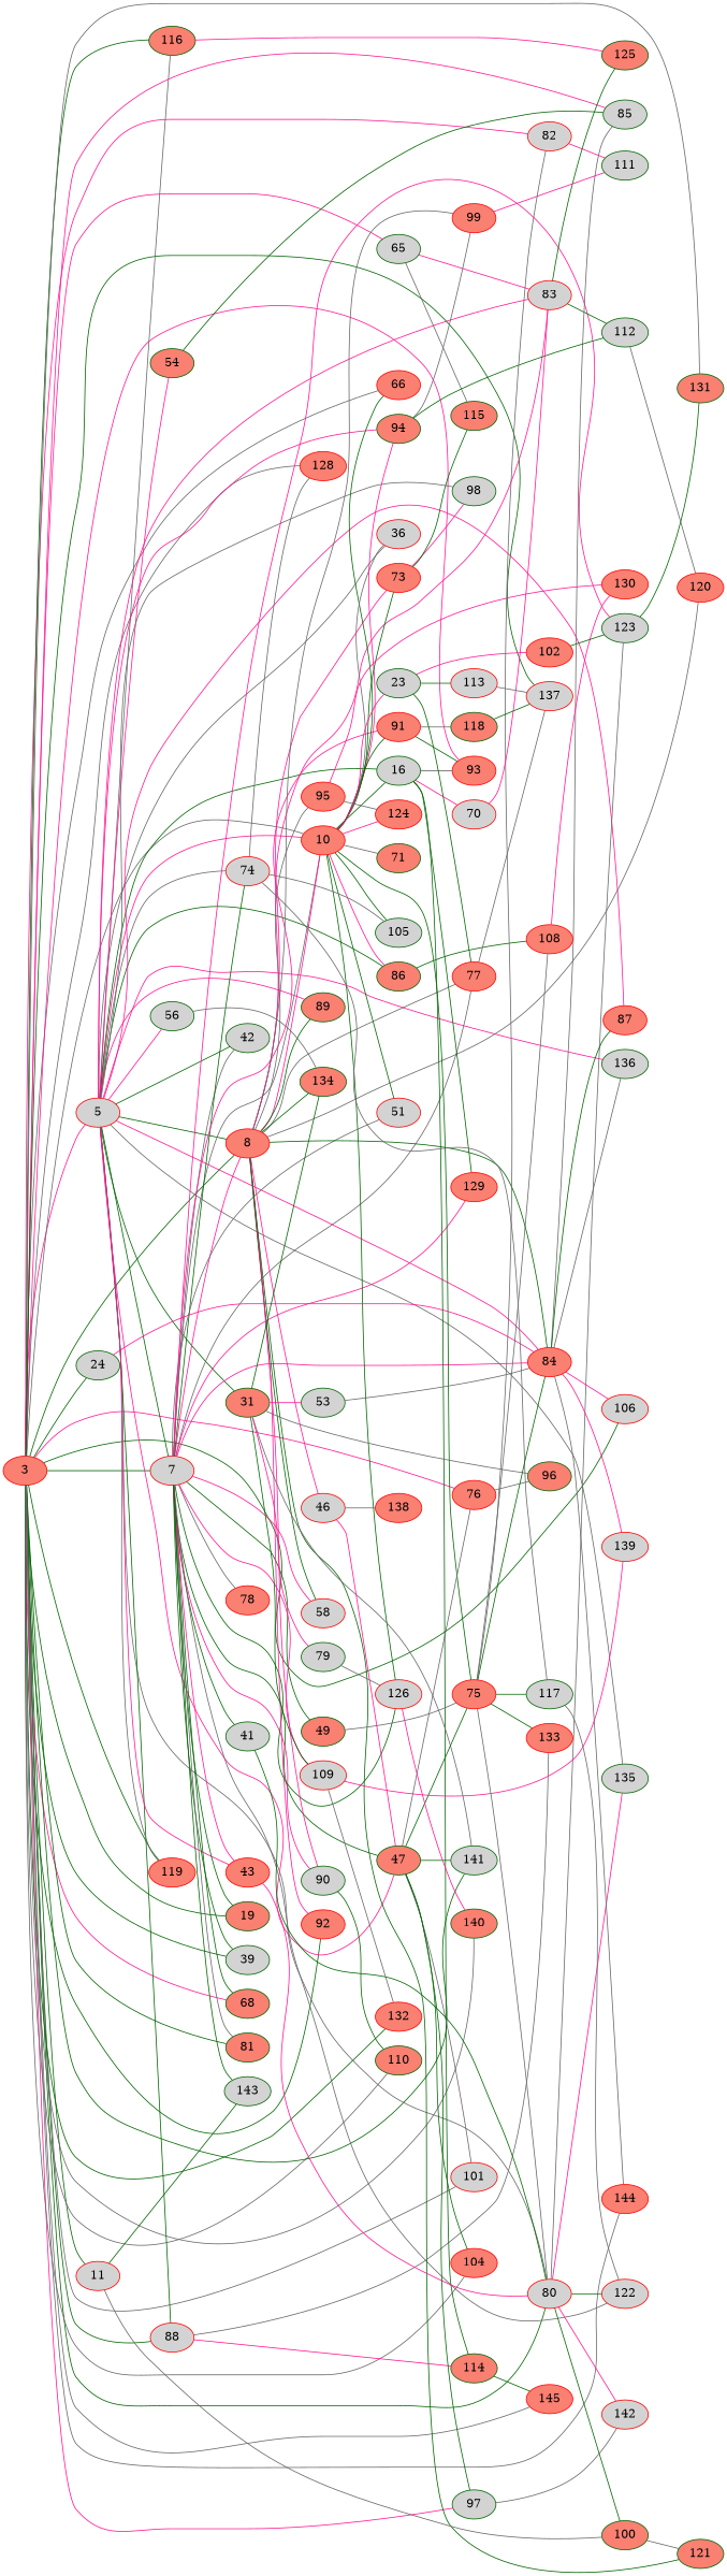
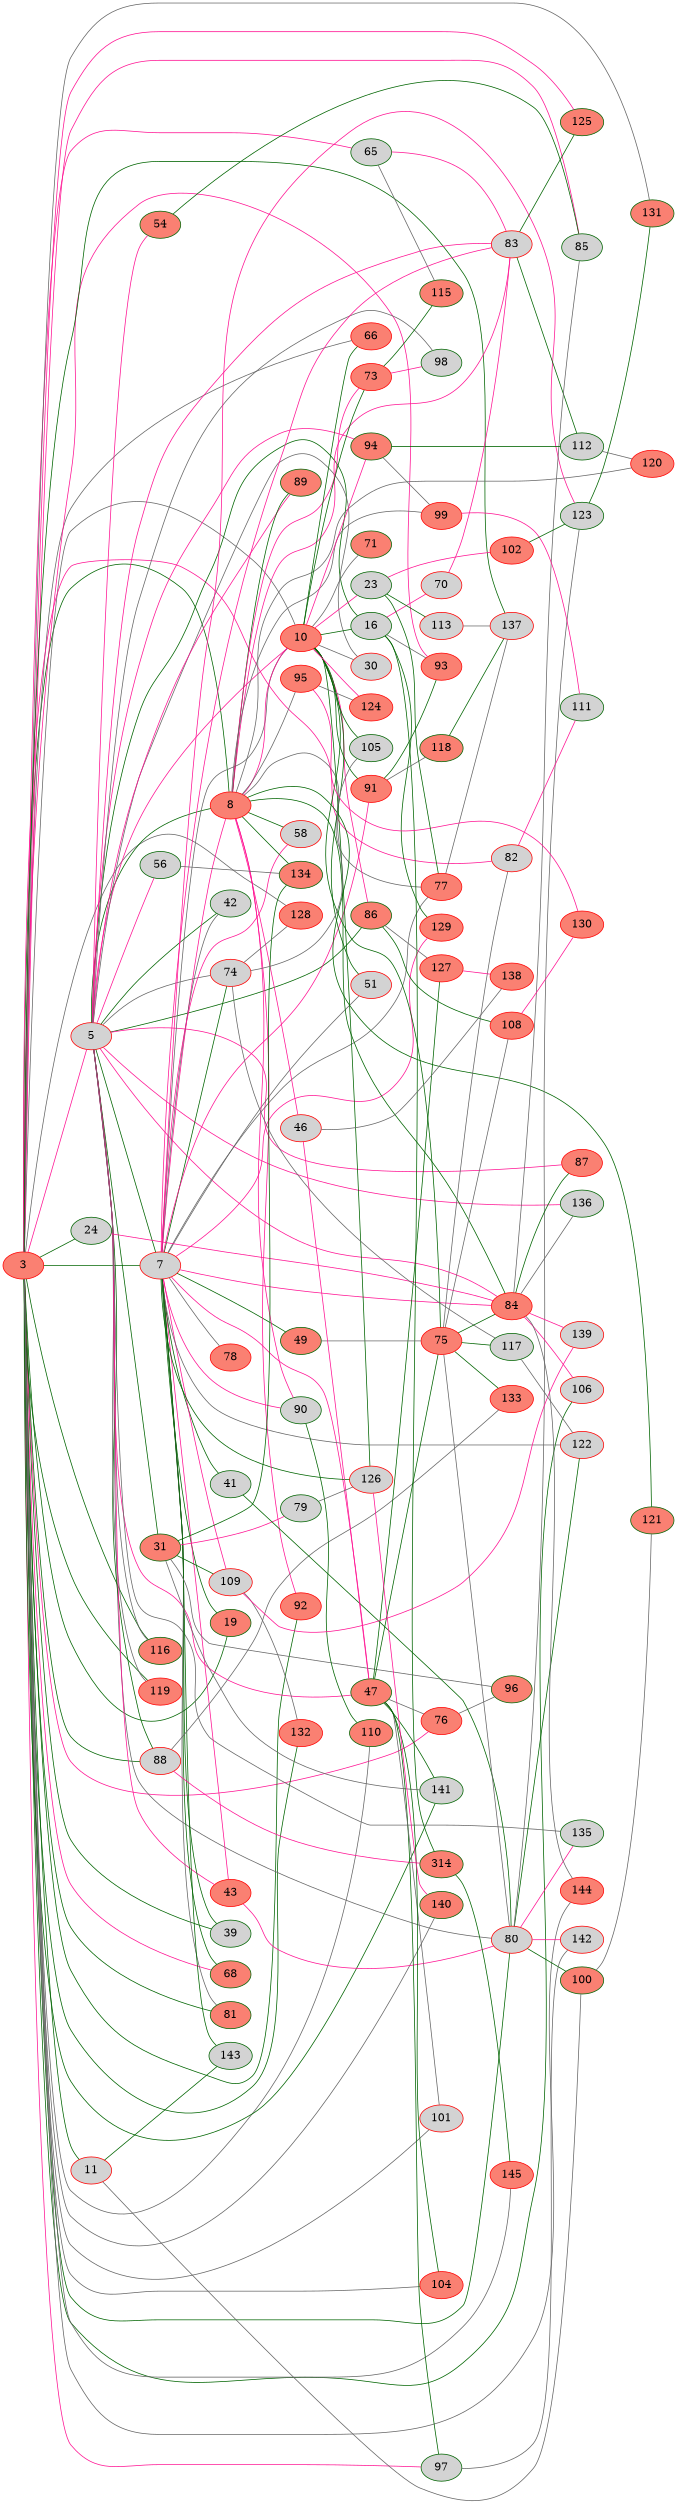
  graph {
    rankdir=LR
    node [color=red fillcolor=salmon style=filled]
    edge [color=darkgreen]
    3 [super="+1"]
    5 [fillcolor=lightgrey super="+2"]
    7 [fillcolor=lightgrey super="+4"]
    8 [super="+6"]
    10 [super="+9"]
    11 [fillcolor=lightgrey]
    19 [color=darkgreen]
    24 [color=darkgreen fillcolor=lightgrey]
    39 [color=darkgreen fillcolor=lightgrey]
    65 [color=darkgreen fillcolor=lightgrey]
    66
    68 [color=darkgreen]
    76
    80 [fillcolor=lightgrey super="+22+18"]
    81 [color=darkgreen]
    82 [fillcolor=lightgrey super="+63"]
    85 [color=darkgreen fillcolor=lightgrey super="+28"]
    88 [fillcolor=lightgrey super="+64"]
    92
    93 [super="+26"]
    97 [color=darkgreen fillcolor=lightgrey super="+61"]
    101 [fillcolor=lightgrey]
    104 [super="+60"]
    106 [fillcolor=lightgrey]
    110 [color=darkgreen]
    116 [color=darkgreen]
    119
    125 [color=darkgreen]
    128
    131 [color=darkgreen]
    132
    137 [fillcolor=lightgrey super="+103"]
    140 [color=darkgreen]
    141 [color=darkgreen fillcolor=lightgrey super="+45"]
    144
    145
    16 [color=darkgreen fillcolor=lightgrey]
    31 [color=darkgreen]
-   36 [fillcolor=lightgrey]
+   36 [fillcolor=lightgrey label=30]
    42 [color=darkgreen fillcolor=lightgrey]
    43 [super="+15"]
    47 [color=darkgreen super="+35"]
    54 [color=darkgreen]
    56 [color=darkgreen fillcolor=lightgrey]
    74 [fillcolor=lightgrey super="+52"]
    83 [fillcolor=lightgrey super="+21+30"]
    84 [super="+57+69"]
    86 [color=darkgreen]
    87
    89 [color=darkgreen]
    94 [color=darkgreen super="+50"]
    98 [color=darkgreen fillcolor=lightgrey]
    135 [color=darkgreen fillcolor=lightgrey]
    136 [color=darkgreen fillcolor=lightgrey super="+59"]
    41 [color=darkgreen fillcolor=lightgrey]
    49 [color=darkgreen]
    51 [fillcolor=lightgrey]
    58 [fillcolor=lightgrey]
    77 [super="+27"]
    78
    90 [color=darkgreen fillcolor=lightgrey]
    91
    109 [fillcolor=lightgrey super="+67"]
    122 [fillcolor=lightgrey super="+14"]
    123 [color=darkgreen fillcolor=lightgrey super="+55"]
    126 [fillcolor=lightgrey super="+12"]
    129
    143 [color=darkgreen fillcolor=lightgrey super="+72"]
    46 [fillcolor=lightgrey]
    73
    95
    99
    120
    121 [color=darkgreen]
    134 [color=darkgreen super="+37"]
    23 [color=darkgreen fillcolor=lightgrey]
    71 [color=darkgreen]
    75 [super="+62"]
    105 [color=darkgreen fillcolor=lightgrey]
    124
    100 [color=darkgreen]
    115 [color=darkgreen]
    96 [color=darkgreen]
    142 [fillcolor=lightgrey]
    111 [color=darkgreen fillcolor=lightgrey]
-   114 [color=darkgreen]
+   114 [color=darkgreen label=314]
    133
    70 [fillcolor=lightgrey super="+34"]
-   53 [color=darkgreen fillcolor=lightgrey]
    79 [color=darkgreen fillcolor=lightgrey]
+   127
    117 [color=darkgreen fillcolor=lightgrey]
    112 [color=darkgreen fillcolor=lightgrey]
    139 [fillcolor=lightgrey]
    108
    118 [color=darkgreen]
    138
    130
    102
    113 [fillcolor=lightgrey]
    3 -- 5 [color=deeppink weight=4]
    3 -- 7 [weight=4]
    3 -- 8 [weight=4]
    3 -- 10 [color=gray40 weight=4]
    3 -- 11 [weight=2]
    3 -- 19
    3 -- 24 [weight=2]
    3 -- 39
    3 -- 65 [color=deeppink]
    3 -- 66 [color=gray40]
    3 -- 68 [color=deeppink]
    3 -- 76 [color=deeppink]
    3 -- 80 [weight=3]
    3 -- 81
    3 -- 82 [color=deeppink weight=2]
    3 -- 85 [color=deeppink]
    3 -- 88 [weight=2]
    3 -- 92
    3 -- 93 [color=deeppink]
    3 -- 97 [color=deeppink weight=2]
    3 -- 101 [color=gray40]
    3 -- 104 [color=gray40 weight=2]
    3 -- 106
    3 -- 110 [color=gray40]
    3 -- 116
    3 -- 119
-   116 -- 125 [color=deeppink]
+   3 -- 125 [color=deeppink]
    3 -- 128 [color=gray40]
    3 -- 131 [color=gray40]
    3 -- 132
    3 -- 137 [weight=2]
    3 -- 140 [color=gray40]
    3 -- 141
    3 -- 144 [color=gray40]
    3 -- 145 [color=gray40]
    5 -- 7 [weight=4]
    5 -- 8 [weight=4]
    5 -- 10 [color=deeppink weight=4]
    5 -- 80 [color=gray40]
    5 -- 88
    5 -- 116 [color=gray40]
    5 -- 119 [color=gray40]
    5 -- 16
    5 -- 31 [weight=2]
    5 -- 36 [color=gray40]
    5 -- 42
    5 -- 43 [color=deeppink]
    5 -- 47 [color=deeppink weight=2]
    5 -- 54 [color=deeppink]
    5 -- 56 [color=deeppink]
    5 -- 74 [color=gray40 weight=2]
    5 -- 83 [color=deeppink]
    5 -- 84 [color=deeppink]
    5 -- 86
    5 -- 87 [color=deeppink]
    5 -- 89 [color=deeppink]
    5 -- 94 [color=deeppink weight=2]
    5 -- 98 [color=gray40]
    5 -- 135 [color=gray40]
    5 -- 136 [color=deeppink weight=2]
    7 -- 8 [color=deeppink weight=4]
    7 -- 10 [color=gray40 weight=4]
    7 -- 19
    7 -- 39
    7 -- 68
    7 -- 81 [color=gray40]
    7 -- 42 [color=gray40]
    7 -- 43 [color=deeppink]
-   7 -- 47 [weight=2]
+   7 -- 47 [color=deeppink weight=2]
    7 -- 74 [weight=3]
+   7 -- 83 [color=deeppink weight=2]
    7 -- 84 [color=deeppink weight=5]
    7 -- 41
    7 -- 49
    7 -- 51 [color=gray40]
    7 -- 58 [color=deeppink]
    7 -- 77 [color=gray40]
    7 -- 78 [color=gray40 weight=2]
    7 -- 90 [color=deeppink]
    7 -- 91 [color=deeppink]
    7 -- 109 [color=deeppink weight=2]
    7 -- 122 [color=gray40]
    7 -- 123 [color=deeppink weight=2]
    7 -- 126
    7 -- 129 [color=deeppink]
    7 -- 143 [weight=3]
    8 -- 10 [color=deeppink weight=4]
    8 -- 92 [color=deeppink]
    8 -- 83 [color=deeppink]
    8 -- 84
    8 -- 89
    8 -- 58
    8 -- 77 [color=gray40]
    8 -- 90 [color=deeppink]
    8 -- 46 [color=deeppink]
    8 -- 73 [color=deeppink]
    8 -- 95 [color=gray40 weight=2]
    8 -- 99 [color=gray40]
    8 -- 120 [color=gray40]
    8 -- 121
    8 -- 134 [weight=2]
    10 -- 66
    10 -- 16
    10 -- 36 [color=gray40]
    10 -- 86 [color=deeppink]
    10 -- 94 [color=deeppink]
    10 -- 51
    10 -- 91
    10 -- 126 [weight=2]
    10 -- 73
    10 -- 23 [color=deeppink weight=2]
    10 -- 71 [color=gray40 weight=2]
    10 -- 75
    10 -- 105
    10 -- 124 [color=deeppink]
    11 -- 143
    11 -- 100 [color=gray40]
    24 -- 84 [color=deeppink]
    65 -- 83 [color=deeppink]
    65 -- 115 [color=gray40]
    76 -- 96 [color=gray40]
    80 -- 135 [color=deeppink]
    80 -- 122
    80 -- 123 [color=gray40]
    80 -- 100
    80 -- 142 [color=deeppink]
    82 -- 111 [color=deeppink]
    88 -- 114 [color=deeppink]
    88 -- 133 [color=gray40]
    97 -- 142 [color=gray40]
    16 -- 93 [color=gray40]
    16 -- 129
    16 -- 114
    16 -- 70 [color=deeppink weight=2]
    31 -- 141 [color=gray40]
    31 -- 109
    31 -- 134
    31 -- 96 [color=gray40]
-   31 -- 53 [color=deeppink]
    31 -- 79 [color=deeppink]
    43 -- 80 [color=deeppink]
    47 -- 76 [color=gray40]
    47 -- 97
    47 -- 101 [color=gray40]
    47 -- 104
    47 -- 141
    47 -- 75
+   47 -- 127
    54 -- 85
    56 -- 134 [color=gray40]
    74 -- 128 [color=gray40]
    74 -- 105 [color=gray40]
    74 -- 117 [color=gray40]
    83 -- 125
    83 -- 112
    84 -- 85 [color=gray40 weight=2]
    84 -- 106 [color=deeppink]
    84 -- 144 [color=gray40]
    84 -- 87
    84 -- 136 [color=gray40]
    84 -- 139 [color=deeppink]
+   86 -- 127 [color=gray40]
    86 -- 108
    94 -- 99 [color=gray40]
    94 -- 112
    41 -- 80
    49 -- 75 [color=gray40]
    77 -- 137 [color=gray40]
    90 -- 110
    91 -- 93
    91 -- 118 [color=gray40]
    109 -- 132 [color=gray40]
    109 -- 139 [color=deeppink]
    123 -- 131
    126 -- 140 [color=deeppink]
    46 -- 47 [color=deeppink]
    46 -- 138 [color=gray40]
    73 -- 98 [color=deeppink]
    73 -- 115
    95 -- 124 [color=gray40]
    95 -- 130 [color=deeppink]
    99 -- 111 [color=deeppink]
    23 -- 77
    23 -- 102 [color=deeppink]
    23 -- 113
    75 -- 80 [color=gray40]
    75 -- 82 [color=gray40]
    75 -- 84
    75 -- 133
    75 -- 117
    75 -- 108 [color=gray40]
    100 -- 121 [color=gray40]
    114 -- 145
    70 -- 83 [color=deeppink]
-   53 -- 84 [color=gray40]
    79 -- 126 [color=gray40]
+   127 -- 138 [color=deeppink]
    117 -- 122 [color=gray40]
    112 -- 120 [color=gray40]
    108 -- 130 [color=deeppink]
    118 -- 137
    102 -- 123
    113 -- 137 [color=gray40]
  }
